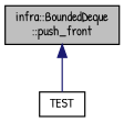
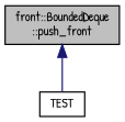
  digraph {
    rankdir=TB
    fontname="Patrick Hand"
    node [color=black fontname="Patrick Hand" fontsize=10 shape=record style=filled]
-   n1 [fillcolor=grey75 fontcolor=black height=0.2 label="infra::BoundedDeque\l::push_front" width=0.4]
+   n1 [fillcolor=grey75 fontcolor=black height=0.2 label="front::BoundedDeque\l::push_front" width=0.4]
    n2 [fillcolor=white height=0.2 label=TEST width=0.4]
    n1 -> n2 [color=midnightblue dir=back fontname="Patrick Hand" fontsize=10 labelfontname=Helvetica labelfontsize=10 style=solid]
  }
